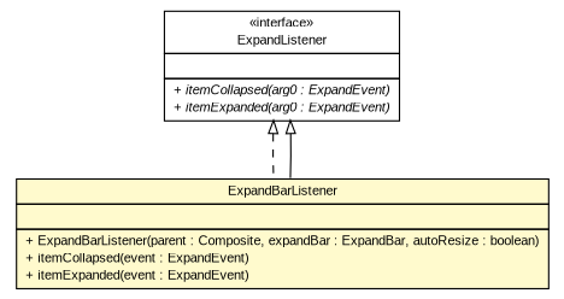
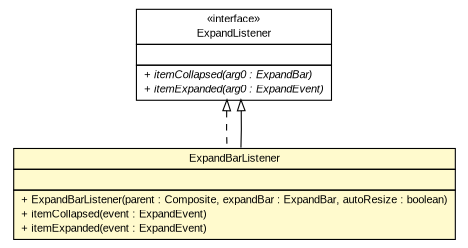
  digraph {
    nodesep=0.25
    ranksep=0.5
    node [fontcolor=black fontname=arial fontsize=10.0 shape=plaintext]
    edge [arrowtail=empty dir=back fontname=arial fontsize=10 headport=p labelfontname=arial labelfontsize=10 tailport=p]
    n1 [label=<<table title="gov.sandia.cf.parts.listeners.ExpandBarListener" border="0" cellborder="1" cellspacing="0" cellpadding="2" port="p" bgcolor="lemonChiffon" href="./ExpandBarListener.html"> 		<tr><td><table border="0" cellspacing="0" cellpadding="1"> <tr><td align="center" balign="center"> ExpandBarListener </td></tr> 		</table></td></tr> 		<tr><td><table border="0" cellspacing="0" cellpadding="1"> <tr><td align="left" balign="left">  </td></tr> 		</table></td></tr> 		<tr><td><table border="0" cellspacing="0" cellpadding="1"> <tr><td align="left" balign="left"> + ExpandBarListener(parent : Composite, expandBar : ExpandBar, autoResize : boolean) </td></tr> <tr><td align="left" balign="left"> + itemCollapsed(event : ExpandEvent) </td></tr> <tr><td align="left" balign="left"> + itemExpanded(event : ExpandEvent) </td></tr> 		</table></td></tr> 		</table>>]
-   n2 [label=<<table title="org.eclipse.swt.events.ExpandListener" border="0" cellborder="1" cellspacing="0" cellpadding="2" port="p" href="http://java.sun.com/j2se/1.4.2/docs/api/org/eclipse/swt/events/ExpandListener.html"> 		<tr><td><table border="0" cellspacing="0" cellpadding="1"> <tr><td align="center" balign="center"> &#171;interface&#187; </td></tr> <tr><td align="center" balign="center"> ExpandListener </td></tr> 		</table></td></tr> 		<tr><td><table border="0" cellspacing="0" cellpadding="1"> <tr><td align="left" balign="left">  </td></tr> 		</table></td></tr> 		<tr><td><table border="0" cellspacing="0" cellpadding="1"> <tr><td align="left" balign="left"><font face="arial italic" point-size="10.0"> + itemCollapsed(arg0 : ExpandEvent) </font></td></tr> <tr><td align="left" balign="left"><font face="arial italic" point-size="10.0"> + itemExpanded(arg0 : ExpandEvent) </font></td></tr> 		</table></td></tr> 		</table>>]
+   n2 [label=<<table title="org.eclipse.swt.events.ExpandListener" border="0" cellborder="1" cellspacing="0" cellpadding="2" port="p" href="http://java.sun.com/j2se/1.4.2/docs/api/org/eclipse/swt/events/ExpandListener.html"> 		<tr><td><table border="0" cellspacing="0" cellpadding="1"> <tr><td align="center" balign="center"> &#171;interface&#187; </td></tr> <tr><td align="center" balign="center"> ExpandListener </td></tr> 		</table></td></tr> 		<tr><td><table border="0" cellspacing="0" cellpadding="1"> <tr><td align="left" balign="left">  </td></tr> 		</table></td></tr> 		<tr><td><table border="0" cellspacing="0" cellpadding="1"> <tr><td align="left" balign="left"><font face="arial italic" point-size="10.0"> + itemCollapsed(arg0 : ExpandBar) </font></td></tr> <tr><td align="left" balign="left"><font face="arial italic" point-size="10.0"> + itemExpanded(arg0 : ExpandEvent) </font></td></tr> 		</table></td></tr> 		</table>>]
    n2 -> n1 [style=dashed]
    n2 -> n1 [style=solid]
  }
